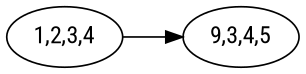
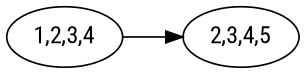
  digraph {
    rankdir=LR
    fontname="Roboto Condensed"
    node [fontname="Roboto Condensed"]
    n1 [label="1,2,3,4"]
-   n2 [label="9,3,4,5"]
+   n2 [label="2,3,4,5"]
    n1 -> n2 [fontname="Roboto Condensed"]
  }
